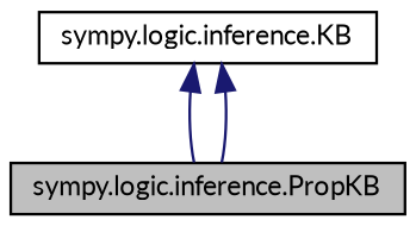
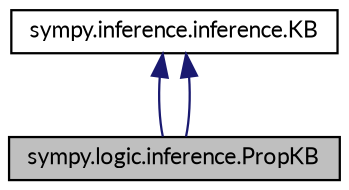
  digraph {
    fontname=Lato
    node [color=black fontname=Lato fontsize=10 shape=record style=filled]
    edge [color=midnightblue dir=back fontname=Lato fontsize=10 labelfontname=Helvetica labelfontsize=10 style=solid]
    n1 [fillcolor=grey75 fontcolor=black height=0.2 label="sympy.logic.inference.PropKB" width=0.4]
-   n2 [fillcolor=white height=0.2 label="sympy.logic.inference.KB" width=0.4]
+   n2 [fillcolor=white height=0.2 label="sympy.inference.inference.KB" width=0.4]
    n2 -> n1
    n2 -> n1
  }
